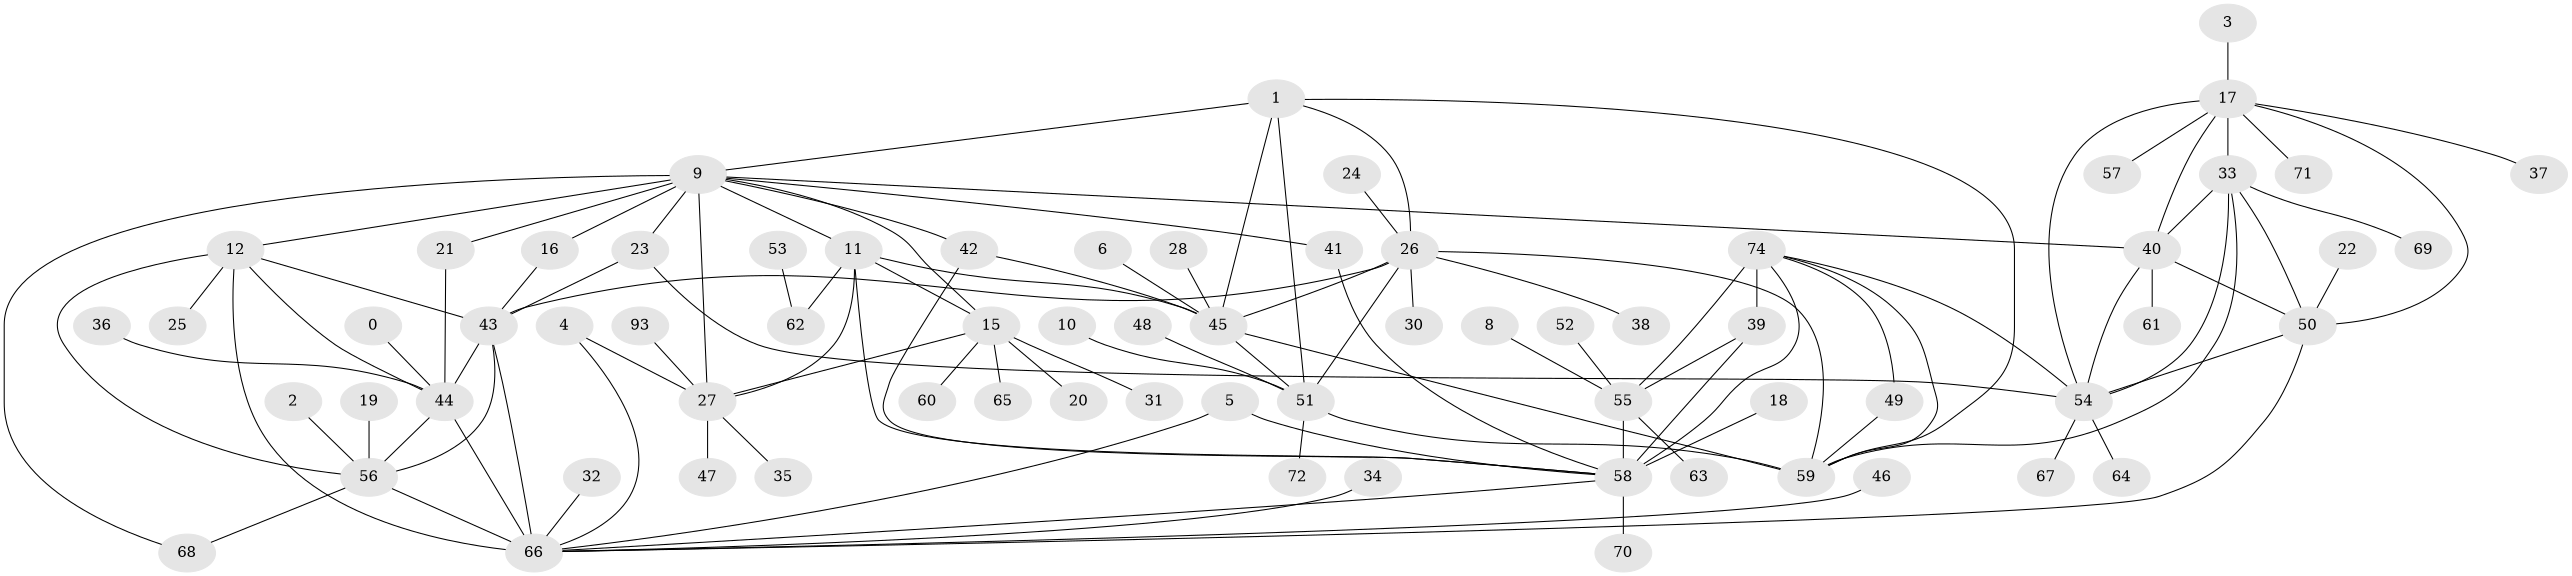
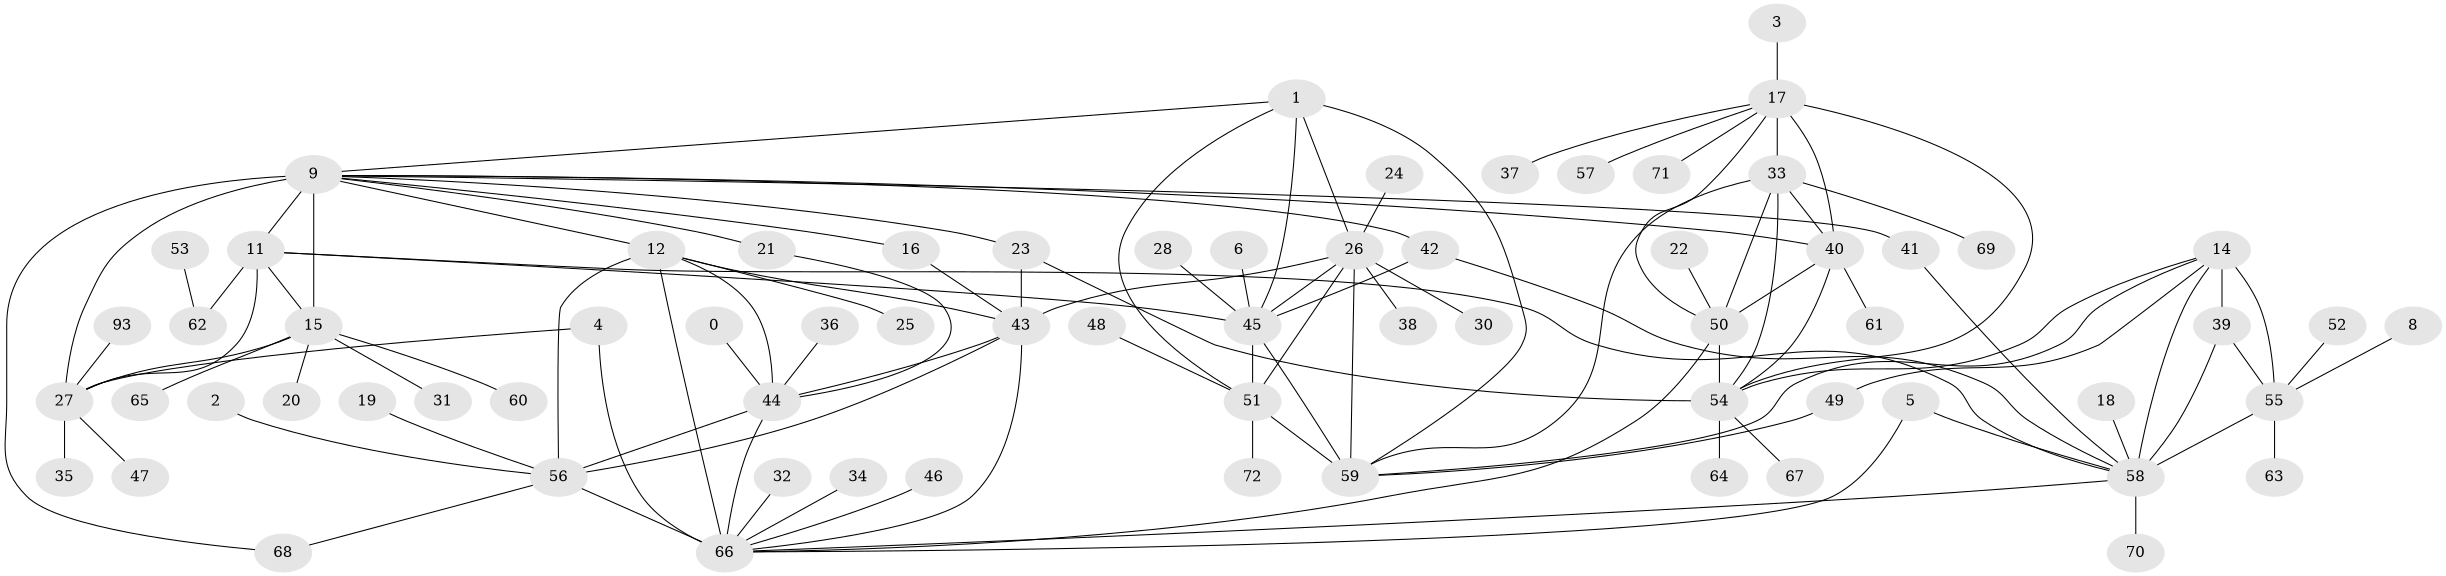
  graph {
    node [color=gray90 style=filled]
    edge [weight=1.0]
    1
    9
    26
    45
    51
    59
    27
    11
    12
    15
    16
    21
    23
    40
    41
    42
    68
    43
    30
    38
    72
    2
    56
    66
    3
    17
    54
    33
    37
    50
    57
    71
    4
    35
    47
    5
    58
    70
    6
    n40 [label=0]
    44
    8
    55
    63
    62
    25
    20
    31
    60
    65
    61
-   10
    n53 [label=93]
-   14 [label=74]
+   14
    39
    49
    64
    67
    69
    18
    19
    22
    24
    28
    32
    34
    36
    46
    48
    52
    53
    1 -- 9
    1 -- 26
    1 -- 45 [weight=2.0]
    1 -- 51 [weight=2.0]
    1 -- 59
    9 -- 27 [weight=6.0]
    9 -- 11 [weight=3.0]
    9 -- 12
    9 -- 15 [weight=3.0]
    9 -- 16
    9 -- 21
    9 -- 23
    9 -- 40
    9 -- 41
    9 -- 42
    9 -- 68
    26 -- 45 [weight=2.0]
    26 -- 51 [weight=2.0]
    26 -- 59
    26 -- 43
    26 -- 30
    26 -- 38
    45 -- 51 [weight=4.0]
    45 -- 59 [weight=2.0]
    51 -- 59 [weight=2.0]
    51 -- 72
    27 -- 35
    27 -- 47
    11 -- 45
    11 -- 27 [weight=2.0]
    11 -- 15
    11 -- 58
    11 -- 62
    12 -- 43 [weight=2.0]
    12 -- 56 [weight=2.0]
    12 -- 66 [weight=4.0]
    12 -- 44 [weight=2.0]
    12 -- 25
    15 -- 27 [weight=2.0]
    15 -- 20
    15 -- 31
    15 -- 60
    15 -- 65
    16 -- 43
    21 -- 44
    23 -- 43
    23 -- 54
    40 -- 54
    40 -- 50
    40 -- 61
    41 -- 58
    42 -- 45
    42 -- 58
    43 -- 56
    43 -- 66 [weight=2.0]
    43 -- 44
    2 -- 56
    56 -- 68
    56 -- 66 [weight=2.0]
    3 -- 17
    17 -- 40 [weight=2.0]
    17 -- 54 [weight=2.0]
    17 -- 33 [weight=4.0]
    17 -- 37
    17 -- 50 [weight=2.0]
    17 -- 57
    17 -- 71
    54 -- 64
    54 -- 67
    33 -- 59
    33 -- 40 [weight=2.0]
    33 -- 54 [weight=2.0]
    33 -- 50 [weight=2.0]
    33 -- 69
    50 -- 66
    50 -- 54
    4 -- 27
    4 -- 66
    5 -- 66
    5 -- 58
    58 -- 66
    58 -- 70
    6 -- 45
    n40 -- 44
    44 -- 56
    44 -- 66 [weight=2.0]
    8 -- 55
    55 -- 58 [weight=2.0]
    55 -- 63
-   10 -- 51
    n53 -- 27
    14 -- 59
    14 -- 54
    14 -- 58 [weight=2.0]
    14 -- 55 [weight=4.0]
    14 -- 39 [weight=4.0]
    14 -- 49
    39 -- 58 [weight=2.0]
    39 -- 55 [weight=4.0]
    49 -- 59
    18 -- 58
    19 -- 56
    22 -- 50
    24 -- 26
    28 -- 45
    32 -- 66
    34 -- 66
    36 -- 44
    46 -- 66
    48 -- 51
    52 -- 55
    53 -- 62
  }
